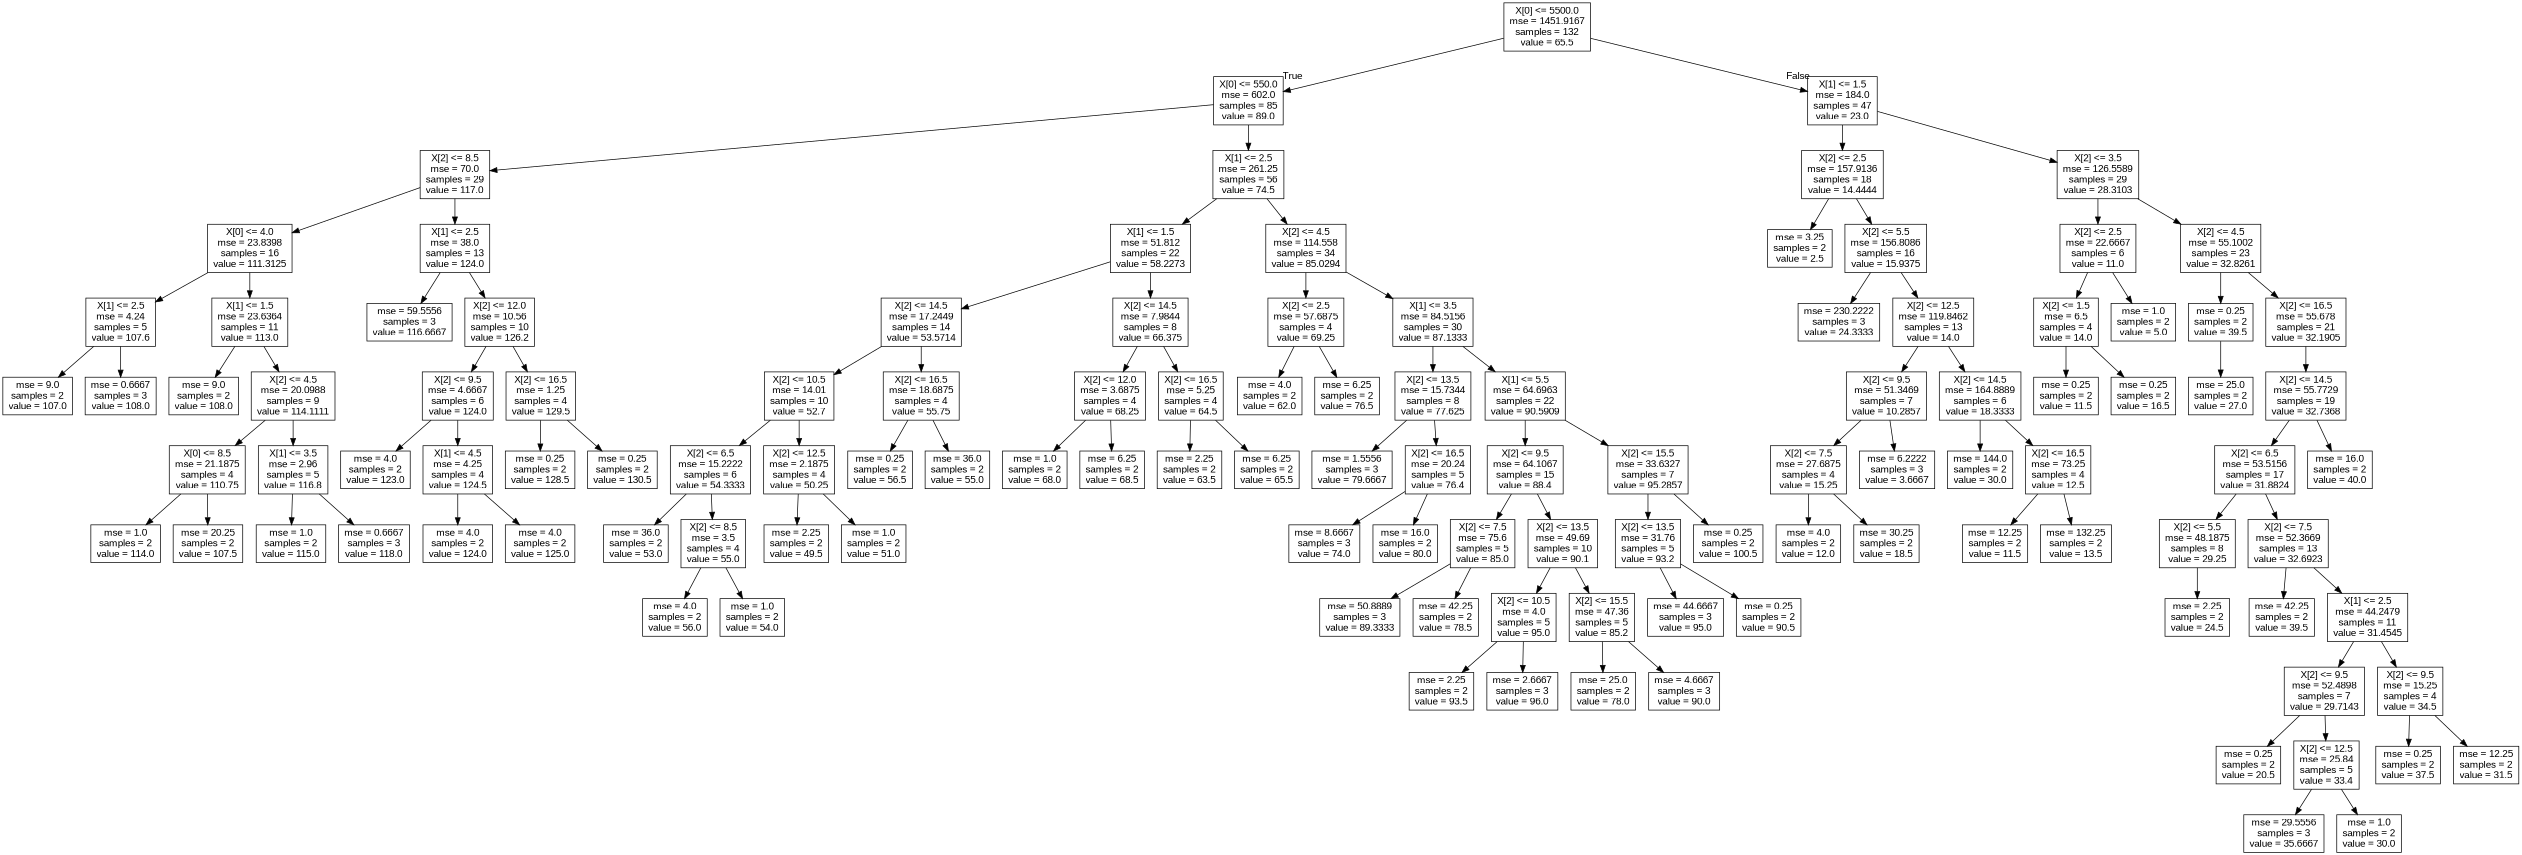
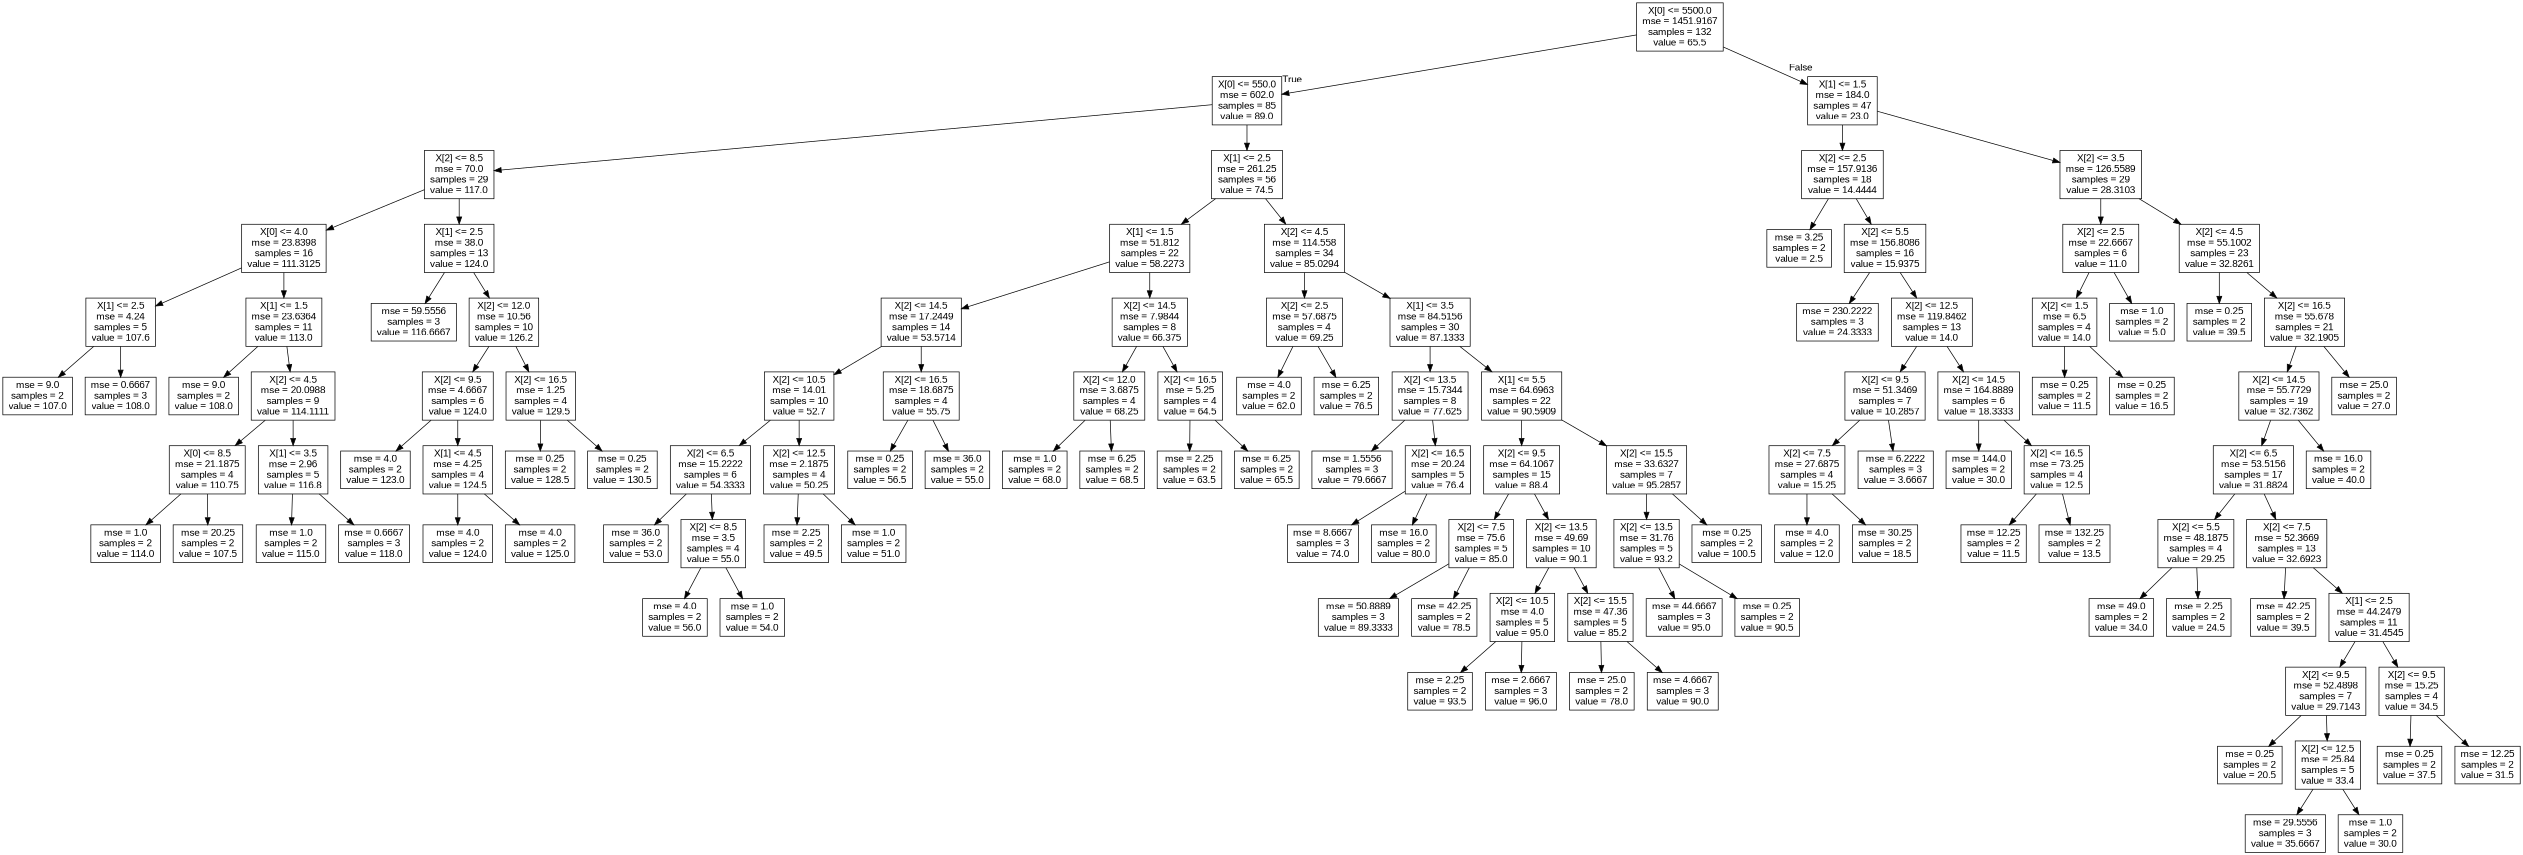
  digraph {
    fontname="Liberation Sans"
    node [fontname="Liberation Sans" shape=box]
    edge [fontname="Liberation Sans"]
    n1 [label="X[0] <= 5500.0\nmse = 1451.9167\nsamples = 132\nvalue = 65.5"]
    n2 [label="X[0] <= 550.0\nmse = 602.0\nsamples = 85\nvalue = 89.0"]
    n3 [label="X[1] <= 1.5\nmse = 184.0\nsamples = 47\nvalue = 23.0"]
    n4 [label="X[2] <= 8.5\nmse = 70.0\nsamples = 29\nvalue = 117.0"]
    n5 [label="X[1] <= 2.5\nmse = 261.25\nsamples = 56\nvalue = 74.5"]
    n6 [label="X[2] <= 2.5\nmse = 157.9136\nsamples = 18\nvalue = 14.4444"]
    n7 [label="X[2] <= 3.5\nmse = 126.5589\nsamples = 29\nvalue = 28.3103"]
    n8 [label="X[0] <= 4.0\nmse = 23.8398\nsamples = 16\nvalue = 111.3125"]
    n9 [label="X[1] <= 2.5\nmse = 38.0\nsamples = 13\nvalue = 124.0"]
    n10 [label="X[1] <= 1.5\nmse = 51.812\nsamples = 22\nvalue = 58.2273"]
    n11 [label="X[2] <= 4.5\nmse = 114.558\nsamples = 34\nvalue = 85.0294"]
    n12 [label="X[1] <= 2.5\nmse = 4.24\nsamples = 5\nvalue = 107.6"]
    n13 [label="X[1] <= 1.5\nmse = 23.6364\nsamples = 11\nvalue = 113.0"]
    n14 [label="mse = 59.5556\nsamples = 3\nvalue = 116.6667"]
    n15 [label="X[2] <= 12.0\nmse = 10.56\nsamples = 10\nvalue = 126.2"]
    n16 [label="mse = 9.0\nsamples = 2\nvalue = 107.0"]
    n17 [label="mse = 0.6667\nsamples = 3\nvalue = 108.0"]
    n18 [label="mse = 9.0\nsamples = 2\nvalue = 108.0"]
    n19 [label="X[2] <= 4.5\nmse = 20.0988\nsamples = 9\nvalue = 114.1111"]
    n20 [label="X[0] <= 8.5\nmse = 21.1875\nsamples = 4\nvalue = 110.75"]
    n21 [label="X[1] <= 3.5\nmse = 2.96\nsamples = 5\nvalue = 116.8"]
    n22 [label="mse = 1.0\nsamples = 2\nvalue = 114.0"]
    n23 [label="mse = 20.25\nsamples = 2\nvalue = 107.5"]
    n24 [label="mse = 1.0\nsamples = 2\nvalue = 115.0"]
    n25 [label="mse = 0.6667\nsamples = 3\nvalue = 118.0"]
    n26 [label="X[2] <= 9.5\nmse = 4.6667\nsamples = 6\nvalue = 124.0"]
    n27 [label="X[2] <= 16.5\nmse = 1.25\nsamples = 4\nvalue = 129.5"]
    n28 [label="mse = 4.0\nsamples = 2\nvalue = 123.0"]
    n29 [label="X[1] <= 4.5\nmse = 4.25\nsamples = 4\nvalue = 124.5"]
    n30 [label="mse = 0.25\nsamples = 2\nvalue = 128.5"]
    n31 [label="mse = 0.25\nsamples = 2\nvalue = 130.5"]
    n32 [label="mse = 4.0\nsamples = 2\nvalue = 124.0"]
    n33 [label="mse = 4.0\nsamples = 2\nvalue = 125.0"]
    n34 [label="X[2] <= 14.5\nmse = 17.2449\nsamples = 14\nvalue = 53.5714"]
    n35 [label="X[2] <= 14.5\nmse = 7.9844\nsamples = 8\nvalue = 66.375"]
    n36 [label="X[2] <= 2.5\nmse = 57.6875\nsamples = 4\nvalue = 69.25"]
    n37 [label="X[1] <= 3.5\nmse = 84.5156\nsamples = 30\nvalue = 87.1333"]
    n38 [label="X[2] <= 10.5\nmse = 14.01\nsamples = 10\nvalue = 52.7"]
    n39 [label="X[2] <= 16.5\nmse = 18.6875\nsamples = 4\nvalue = 55.75"]
    n40 [label="X[2] <= 12.0\nmse = 3.6875\nsamples = 4\nvalue = 68.25"]
    n41 [label="X[2] <= 16.5\nmse = 5.25\nsamples = 4\nvalue = 64.5"]
    n42 [label="X[2] <= 6.5\nmse = 15.2222\nsamples = 6\nvalue = 54.3333"]
    n43 [label="X[2] <= 12.5\nmse = 2.1875\nsamples = 4\nvalue = 50.25"]
    n44 [label="mse = 0.25\nsamples = 2\nvalue = 56.5"]
    n45 [label="mse = 36.0\nsamples = 2\nvalue = 55.0"]
    n46 [label="mse = 36.0\nsamples = 2\nvalue = 53.0"]
    n47 [label="X[2] <= 8.5\nmse = 3.5\nsamples = 4\nvalue = 55.0"]
    n48 [label="mse = 2.25\nsamples = 2\nvalue = 49.5"]
    n49 [label="mse = 1.0\nsamples = 2\nvalue = 51.0"]
    n50 [label="mse = 4.0\nsamples = 2\nvalue = 56.0"]
    n51 [label="mse = 1.0\nsamples = 2\nvalue = 54.0"]
    n52 [label="mse = 1.0\nsamples = 2\nvalue = 68.0"]
    n53 [label="mse = 6.25\nsamples = 2\nvalue = 68.5"]
    n54 [label="mse = 2.25\nsamples = 2\nvalue = 63.5"]
    n55 [label="mse = 6.25\nsamples = 2\nvalue = 65.5"]
    n56 [label="mse = 4.0\nsamples = 2\nvalue = 62.0"]
    n57 [label="mse = 6.25\nsamples = 2\nvalue = 76.5"]
    n58 [label="X[2] <= 13.5\nmse = 15.7344\nsamples = 8\nvalue = 77.625"]
    n59 [label="X[1] <= 5.5\nmse = 64.6963\nsamples = 22\nvalue = 90.5909"]
    n60 [label="mse = 1.5556\nsamples = 3\nvalue = 79.6667"]
    n61 [label="X[2] <= 16.5\nmse = 20.24\nsamples = 5\nvalue = 76.4"]
    n62 [label="X[2] <= 9.5\nmse = 64.1067\nsamples = 15\nvalue = 88.4"]
    n63 [label="X[2] <= 15.5\nmse = 33.6327\nsamples = 7\nvalue = 95.2857"]
    n64 [label="mse = 8.6667\nsamples = 3\nvalue = 74.0"]
    n65 [label="mse = 16.0\nsamples = 2\nvalue = 80.0"]
    n66 [label="X[2] <= 7.5\nmse = 75.6\nsamples = 5\nvalue = 85.0"]
    n67 [label="X[2] <= 13.5\nmse = 49.69\nsamples = 10\nvalue = 90.1"]
    n68 [label="X[2] <= 13.5\nmse = 31.76\nsamples = 5\nvalue = 93.2"]
    n69 [label="mse = 0.25\nsamples = 2\nvalue = 100.5"]
    n70 [label="mse = 50.8889\nsamples = 3\nvalue = 89.3333"]
    n71 [label="mse = 42.25\nsamples = 2\nvalue = 78.5"]
    n72 [label="X[2] <= 10.5\nmse = 4.0\nsamples = 5\nvalue = 95.0"]
    n73 [label="X[2] <= 15.5\nmse = 47.36\nsamples = 5\nvalue = 85.2"]
    n74 [label="mse = 2.25\nsamples = 2\nvalue = 93.5"]
    n75 [label="mse = 2.6667\nsamples = 3\nvalue = 96.0"]
    n76 [label="mse = 25.0\nsamples = 2\nvalue = 78.0"]
    n77 [label="mse = 4.6667\nsamples = 3\nvalue = 90.0"]
    n78 [label="mse = 44.6667\nsamples = 3\nvalue = 95.0"]
    n79 [label="mse = 0.25\nsamples = 2\nvalue = 90.5"]
    n80 [label="mse = 3.25\nsamples = 2\nvalue = 2.5"]
    n81 [label="X[2] <= 5.5\nmse = 156.8086\nsamples = 16\nvalue = 15.9375"]
    n82 [label="X[2] <= 2.5\nmse = 22.6667\nsamples = 6\nvalue = 11.0"]
    n83 [label="X[2] <= 4.5\nmse = 55.1002\nsamples = 23\nvalue = 32.8261"]
    n84 [label="mse = 230.2222\nsamples = 3\nvalue = 24.3333"]
    n85 [label="X[2] <= 12.5\nmse = 119.8462\nsamples = 13\nvalue = 14.0"]
    n86 [label="X[2] <= 9.5\nmse = 51.3469\nsamples = 7\nvalue = 10.2857"]
    n87 [label="X[2] <= 14.5\nmse = 164.8889\nsamples = 6\nvalue = 18.3333"]
    n88 [label="X[2] <= 7.5\nmse = 27.6875\nsamples = 4\nvalue = 15.25"]
    n89 [label="mse = 6.2222\nsamples = 3\nvalue = 3.6667"]
    n90 [label="mse = 144.0\nsamples = 2\nvalue = 30.0"]
    n91 [label="X[2] <= 16.5\nmse = 73.25\nsamples = 4\nvalue = 12.5"]
    n92 [label="mse = 4.0\nsamples = 2\nvalue = 12.0"]
    n93 [label="mse = 30.25\nsamples = 2\nvalue = 18.5"]
    n94 [label="mse = 12.25\nsamples = 2\nvalue = 11.5"]
    n95 [label="mse = 132.25\nsamples = 2\nvalue = 13.5"]
    n96 [label="X[2] <= 1.5\nmse = 6.5\nsamples = 4\nvalue = 14.0"]
    n97 [label="mse = 1.0\nsamples = 2\nvalue = 5.0"]
    n98 [label="mse = 0.25\nsamples = 2\nvalue = 39.5"]
    n99 [label="X[2] <= 16.5\nmse = 55.678\nsamples = 21\nvalue = 32.1905"]
    n100 [label="mse = 0.25\nsamples = 2\nvalue = 11.5"]
    n101 [label="mse = 0.25\nsamples = 2\nvalue = 16.5"]
-   n102 [label="X[2] <= 14.5\nmse = 55.7729\nsamples = 19\nvalue = 32.7368"]
+   n102 [label="X[2] <= 14.5\nmse = 55.7729\nsamples = 19\nvalue = 32.7362"]
    n103 [label="mse = 25.0\nsamples = 2\nvalue = 27.0"]
    n104 [label="X[2] <= 6.5\nmse = 53.5156\nsamples = 17\nvalue = 31.8824"]
    n105 [label="mse = 16.0\nsamples = 2\nvalue = 40.0"]
-   n106 [label="X[2] <= 5.5\nmse = 48.1875\nsamples = 8\nvalue = 29.25"]
+   n106 [label="X[2] <= 5.5\nmse = 48.1875\nsamples = 4\nvalue = 29.25"]
    n107 [label="X[2] <= 7.5\nmse = 52.3669\nsamples = 13\nvalue = 32.6923"]
+   n108 [label="mse = 49.0\nsamples = 2\nvalue = 34.0"]
    n109 [label="mse = 2.25\nsamples = 2\nvalue = 24.5"]
    n110 [label="mse = 42.25\nsamples = 2\nvalue = 39.5"]
    n111 [label="X[1] <= 2.5\nmse = 44.2479\nsamples = 11\nvalue = 31.4545"]
    n112 [label="X[2] <= 9.5\nmse = 52.4898\nsamples = 7\nvalue = 29.7143"]
    n113 [label="X[2] <= 9.5\nmse = 15.25\nsamples = 4\nvalue = 34.5"]
    n114 [label="mse = 0.25\nsamples = 2\nvalue = 20.5"]
    n115 [label="X[2] <= 12.5\nmse = 25.84\nsamples = 5\nvalue = 33.4"]
    n116 [label="mse = 0.25\nsamples = 2\nvalue = 37.5"]
    n117 [label="mse = 12.25\nsamples = 2\nvalue = 31.5"]
    n118 [label="mse = 29.5556\nsamples = 3\nvalue = 35.6667"]
    n119 [label="mse = 1.0\nsamples = 2\nvalue = 30.0"]
    n1 -> n2 [headlabel=True labelangle=45 labeldistance=2.5]
    n1 -> n3 [headlabel=False labelangle=-45 labeldistance=2.5]
    n2 -> n4
    n2 -> n5
    n3 -> n6
    n3 -> n7
    n4 -> n8
    n4 -> n9
    n5 -> n10
    n5 -> n11
    n6 -> n80
    n6 -> n81
    n7 -> n82
    n7 -> n83
    n8 -> n12
    n8 -> n13
    n9 -> n14
    n9 -> n15
    n10 -> n34
    n10 -> n35
    n11 -> n36
    n11 -> n37
    n12 -> n16
    n12 -> n17
    n13 -> n18
    n13 -> n19
    n15 -> n26
    n15 -> n27
    n19 -> n20
    n19 -> n21
    n20 -> n22
    n20 -> n23
    n21 -> n24
    n21 -> n25
    n26 -> n28
    n26 -> n29
    n27 -> n30
    n27 -> n31
    n29 -> n32
    n29 -> n33
    n34 -> n38
    n34 -> n39
    n35 -> n40
    n35 -> n41
    n36 -> n56
    n36 -> n57
    n37 -> n58
    n37 -> n59
    n38 -> n42
    n38 -> n43
    n39 -> n44
    n39 -> n45
    n40 -> n52
    n40 -> n53
    n41 -> n54
    n41 -> n55
    n42 -> n46
    n42 -> n47
    n43 -> n48
    n43 -> n49
    n47 -> n50
    n47 -> n51
    n58 -> n60
    n58 -> n61
    n59 -> n62
    n59 -> n63
    n61 -> n64
    n61 -> n65
    n62 -> n66
    n62 -> n67
    n63 -> n68
    n63 -> n69
    n66 -> n70
    n66 -> n71
    n67 -> n72
    n67 -> n73
    n68 -> n78
    n68 -> n79
    n72 -> n74
    n72 -> n75
    n73 -> n76
    n73 -> n77
    n81 -> n84
    n81 -> n85
    n82 -> n96
    n82 -> n97
    n83 -> n98
    n83 -> n99
    n85 -> n86
    n85 -> n87
    n86 -> n88
    n86 -> n89
    n87 -> n90
    n87 -> n91
    n88 -> n92
    n88 -> n93
    n91 -> n94
    n91 -> n95
    n96 -> n100
    n96 -> n101
    n99 -> n102
-   n98 -> n103
+   n99 -> n103
    n102 -> n104
    n102 -> n105
    n104 -> n106
    n104 -> n107
+   n106 -> n108
    n106 -> n109
    n107 -> n110
    n107 -> n111
    n111 -> n112
    n111 -> n113
    n112 -> n114
    n112 -> n115
    n113 -> n116
    n113 -> n117
    n115 -> n118
    n115 -> n119
  }
